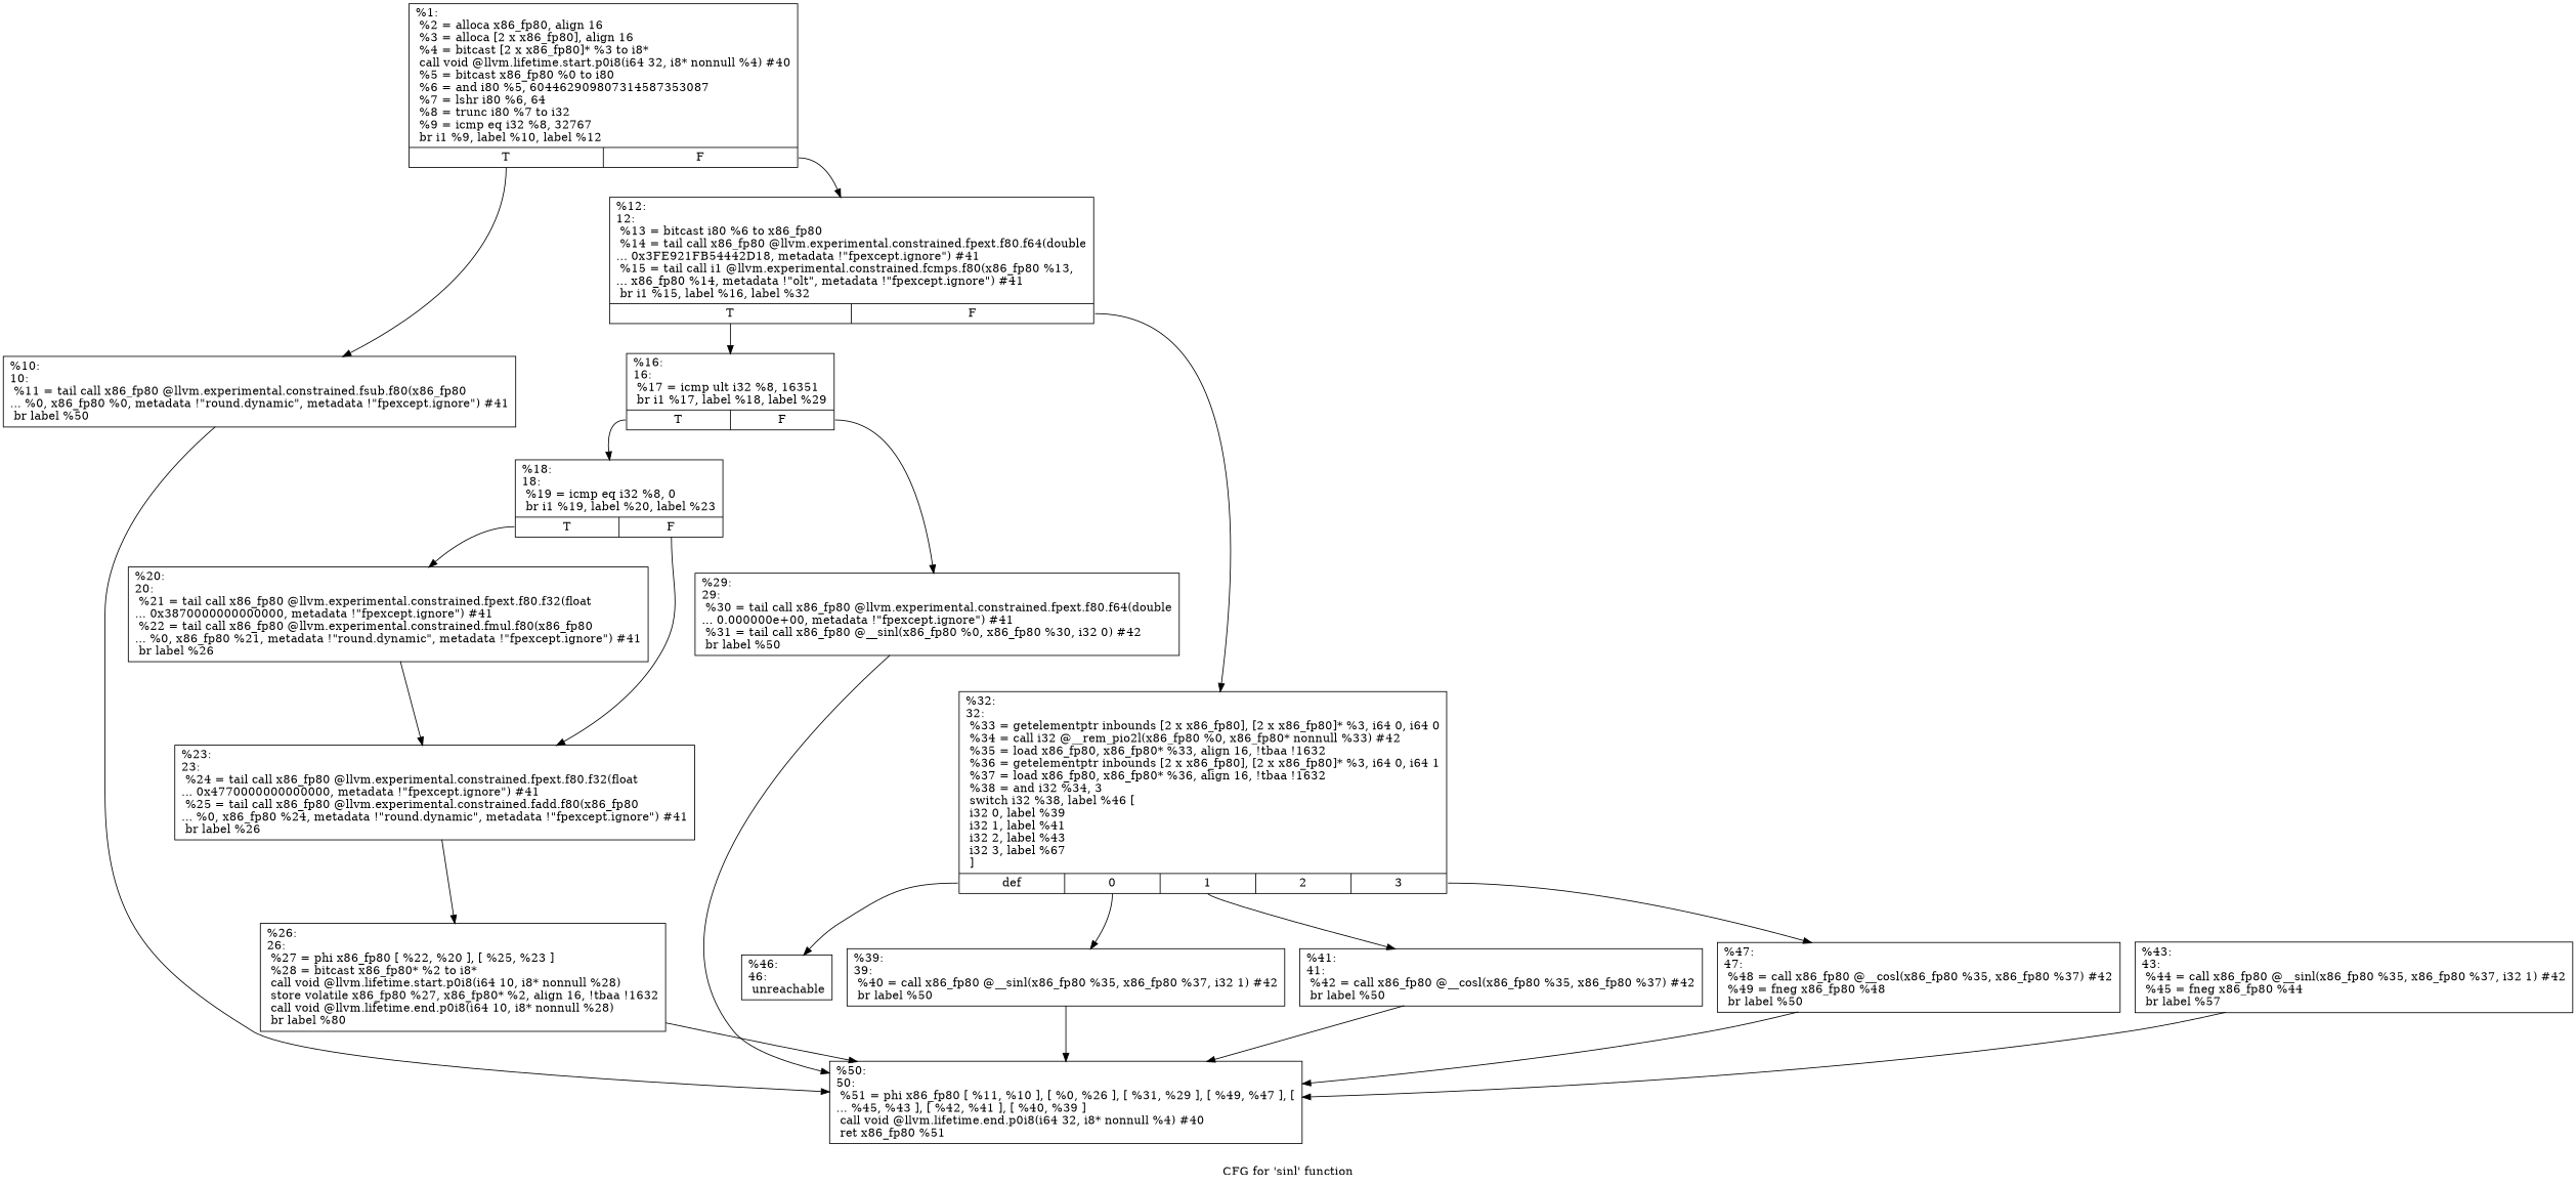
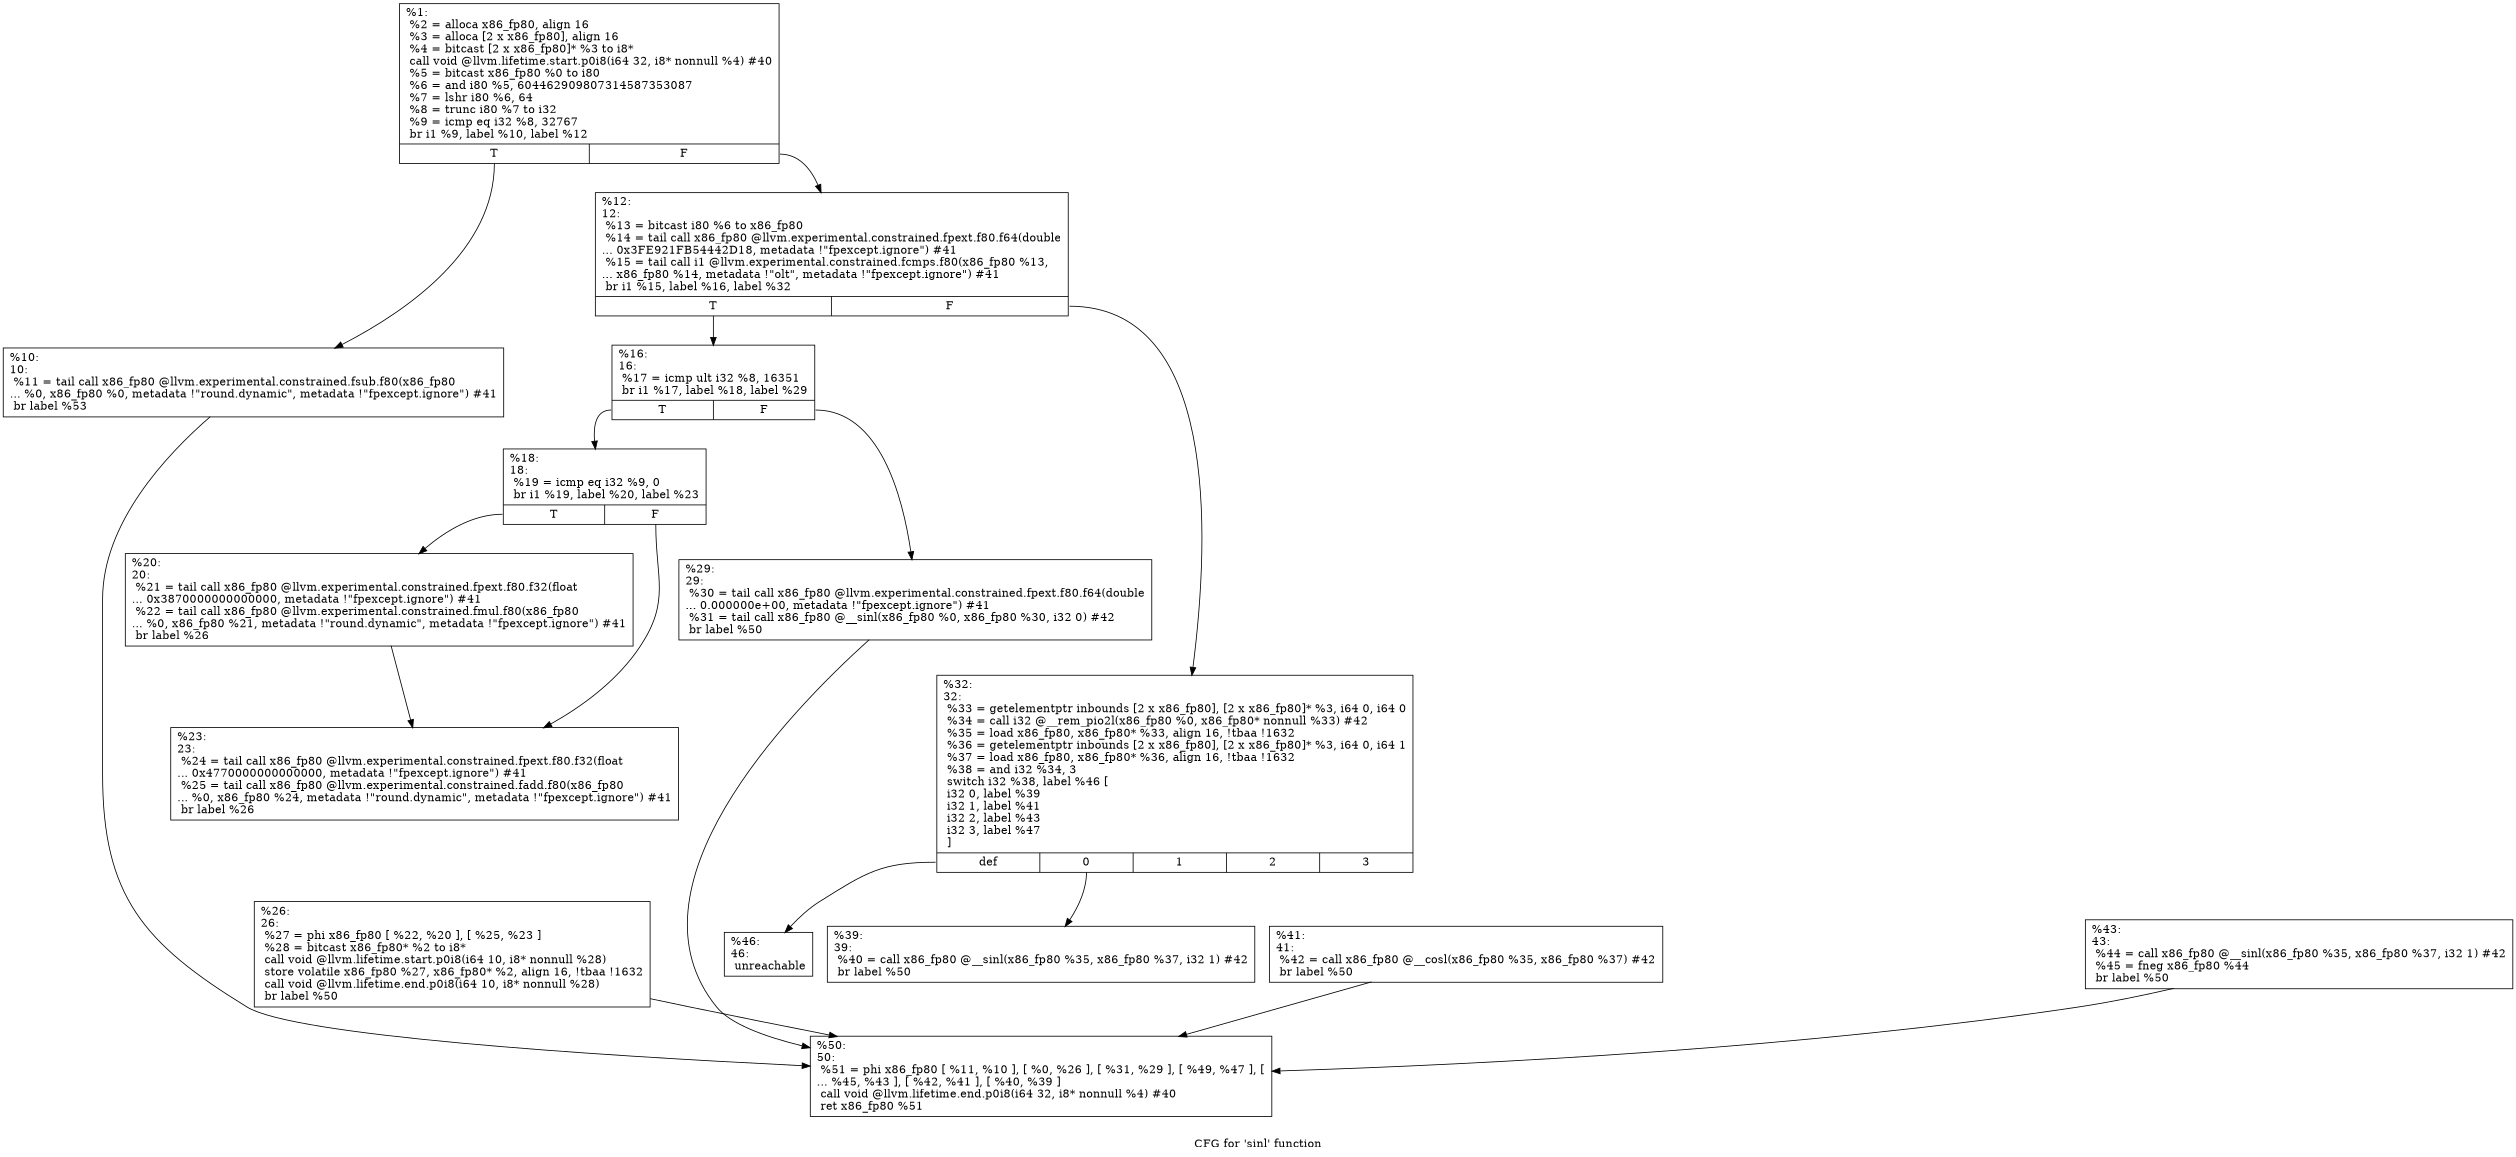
  digraph {
    label="CFG for 'sinl' function"
    node [shape=record]
    n1 [label="{%1:\l  %2 = alloca x86_fp80, align 16\l  %3 = alloca [2 x x86_fp80], align 16\l  %4 = bitcast [2 x x86_fp80]* %3 to i8*\l  call void @llvm.lifetime.start.p0i8(i64 32, i8* nonnull %4) #40\l  %5 = bitcast x86_fp80 %0 to i80\l  %6 = and i80 %5, 604462909807314587353087\l  %7 = lshr i80 %6, 64\l  %8 = trunc i80 %7 to i32\l  %9 = icmp eq i32 %8, 32767\l  br i1 %9, label %10, label %12\l|{<s0>T|<s1>F}}"]
-   n2 [label="{%10:\l10:                                               \l  %11 = tail call x86_fp80 @llvm.experimental.constrained.fsub.f80(x86_fp80\l... %0, x86_fp80 %0, metadata !\"round.dynamic\", metadata !\"fpexcept.ignore\") #41\l  br label %50\l}"]
+   n2 [label="{%10:\l10:                                               \l  %11 = tail call x86_fp80 @llvm.experimental.constrained.fsub.f80(x86_fp80\l... %0, x86_fp80 %0, metadata !\"round.dynamic\", metadata !\"fpexcept.ignore\") #41\l  br label %53\l}"]
    n3 [label="{%12:\l12:                                               \l  %13 = bitcast i80 %6 to x86_fp80\l  %14 = tail call x86_fp80 @llvm.experimental.constrained.fpext.f80.f64(double\l... 0x3FE921FB54442D18, metadata !\"fpexcept.ignore\") #41\l  %15 = tail call i1 @llvm.experimental.constrained.fcmps.f80(x86_fp80 %13,\l... x86_fp80 %14, metadata !\"olt\", metadata !\"fpexcept.ignore\") #41\l  br i1 %15, label %16, label %32\l|{<s0>T|<s1>F}}"]
    n4 [label="{%50:\l50:                                               \l  %51 = phi x86_fp80 [ %11, %10 ], [ %0, %26 ], [ %31, %29 ], [ %49, %47 ], [\l... %45, %43 ], [ %42, %41 ], [ %40, %39 ]\l  call void @llvm.lifetime.end.p0i8(i64 32, i8* nonnull %4) #40\l  ret x86_fp80 %51\l}"]
    n5 [label="{%16:\l16:                                               \l  %17 = icmp ult i32 %8, 16351\l  br i1 %17, label %18, label %29\l|{<s0>T|<s1>F}}"]
-   n6 [label="{%32:\l32:                                               \l  %33 = getelementptr inbounds [2 x x86_fp80], [2 x x86_fp80]* %3, i64 0, i64 0\l  %34 = call i32 @__rem_pio2l(x86_fp80 %0, x86_fp80* nonnull %33) #42\l  %35 = load x86_fp80, x86_fp80* %33, align 16, !tbaa !1632\l  %36 = getelementptr inbounds [2 x x86_fp80], [2 x x86_fp80]* %3, i64 0, i64 1\l  %37 = load x86_fp80, x86_fp80* %36, align 16, !tbaa !1632\l  %38 = and i32 %34, 3\l  switch i32 %38, label %46 [\l    i32 0, label %39\l    i32 1, label %41\l    i32 2, label %43\l    i32 3, label %67\l  ]\l|{<s0>def|<s1>0|<s2>1|<s3>2|<s4>3}}"]
-   n7 [label="{%18:\l18:                                               \l  %19 = icmp eq i32 %8, 0\l  br i1 %19, label %20, label %23\l|{<s0>T|<s1>F}}"]
+   n6 [label="{%32:\l32:                                               \l  %33 = getelementptr inbounds [2 x x86_fp80], [2 x x86_fp80]* %3, i64 0, i64 0\l  %34 = call i32 @__rem_pio2l(x86_fp80 %0, x86_fp80* nonnull %33) #42\l  %35 = load x86_fp80, x86_fp80* %33, align 16, !tbaa !1632\l  %36 = getelementptr inbounds [2 x x86_fp80], [2 x x86_fp80]* %3, i64 0, i64 1\l  %37 = load x86_fp80, x86_fp80* %36, align 16, !tbaa !1632\l  %38 = and i32 %34, 3\l  switch i32 %38, label %46 [\l    i32 0, label %39\l    i32 1, label %41\l    i32 2, label %43\l    i32 3, label %47\l  ]\l|{<s0>def|<s1>0|<s2>1|<s3>2|<s4>3}}"]
+   n7 [label="{%18:\l18:                                               \l  %19 = icmp eq i32 %9, 0\l  br i1 %19, label %20, label %23\l|{<s0>T|<s1>F}}"]
    n8 [label="{%29:\l29:                                               \l  %30 = tail call x86_fp80 @llvm.experimental.constrained.fpext.f80.f64(double\l... 0.000000e+00, metadata !\"fpexcept.ignore\") #41\l  %31 = tail call x86_fp80 @__sinl(x86_fp80 %0, x86_fp80 %30, i32 0) #42\l  br label %50\l}"]
    n9 [label="{%46:\l46:                                               \l  unreachable\l}"]
    n10 [label="{%39:\l39:                                               \l  %40 = call x86_fp80 @__sinl(x86_fp80 %35, x86_fp80 %37, i32 1) #42\l  br label %50\l}"]
    n11 [label="{%41:\l41:                                               \l  %42 = call x86_fp80 @__cosl(x86_fp80 %35, x86_fp80 %37) #42\l  br label %50\l}"]
-   n12 [label="{%47:\l47:                                               \l  %48 = call x86_fp80 @__cosl(x86_fp80 %35, x86_fp80 %37) #42\l  %49 = fneg x86_fp80 %48\l  br label %50\l}"]
    n13 [label="{%20:\l20:                                               \l  %21 = tail call x86_fp80 @llvm.experimental.constrained.fpext.f80.f32(float\l... 0x3870000000000000, metadata !\"fpexcept.ignore\") #41\l  %22 = tail call x86_fp80 @llvm.experimental.constrained.fmul.f80(x86_fp80\l... %0, x86_fp80 %21, metadata !\"round.dynamic\", metadata !\"fpexcept.ignore\") #41\l  br label %26\l}"]
    n14 [label="{%23:\l23:                                               \l  %24 = tail call x86_fp80 @llvm.experimental.constrained.fpext.f80.f32(float\l... 0x4770000000000000, metadata !\"fpexcept.ignore\") #41\l  %25 = tail call x86_fp80 @llvm.experimental.constrained.fadd.f80(x86_fp80\l... %0, x86_fp80 %24, metadata !\"round.dynamic\", metadata !\"fpexcept.ignore\") #41\l  br label %26\l}"]
-   n15 [label="{%43:\l43:                                               \l  %44 = call x86_fp80 @__sinl(x86_fp80 %35, x86_fp80 %37, i32 1) #42\l  %45 = fneg x86_fp80 %44\l  br label %57\l}"]
-   n16 [label="{%26:\l26:                                               \l  %27 = phi x86_fp80 [ %22, %20 ], [ %25, %23 ]\l  %28 = bitcast x86_fp80* %2 to i8*\l  call void @llvm.lifetime.start.p0i8(i64 10, i8* nonnull %28)\l  store volatile x86_fp80 %27, x86_fp80* %2, align 16, !tbaa !1632\l  call void @llvm.lifetime.end.p0i8(i64 10, i8* nonnull %28)\l  br label %80\l}"]
+   n15 [label="{%43:\l43:                                               \l  %44 = call x86_fp80 @__sinl(x86_fp80 %35, x86_fp80 %37, i32 1) #42\l  %45 = fneg x86_fp80 %44\l  br label %50\l}"]
+   n16 [label="{%26:\l26:                                               \l  %27 = phi x86_fp80 [ %22, %20 ], [ %25, %23 ]\l  %28 = bitcast x86_fp80* %2 to i8*\l  call void @llvm.lifetime.start.p0i8(i64 10, i8* nonnull %28)\l  store volatile x86_fp80 %27, x86_fp80* %2, align 16, !tbaa !1632\l  call void @llvm.lifetime.end.p0i8(i64 10, i8* nonnull %28)\l  br label %50\l}"]
    n1 -> n2 [tailport=s0]
    n1 -> n3 [tailport=s1]
    n2 -> n4
    n3 -> n5 [tailport=s0]
    n3 -> n6 [tailport=s1]
    n5 -> n7 [tailport=s0]
    n5 -> n8 [tailport=s1]
    n6 -> n9 [tailport=s0]
    n6 -> n10 [tailport=s1]
-   n6 -> n11 [tailport=s2]
-   n6 -> n12 [tailport=s4]
    n7 -> n13 [tailport=s0]
    n7 -> n14 [tailport=s1]
    n8 -> n4
-   n10 -> n4
    n11 -> n4
-   n12 -> n4
    n13 -> n14
-   n14 -> n16
    n15 -> n4
    n16 -> n4
  }
